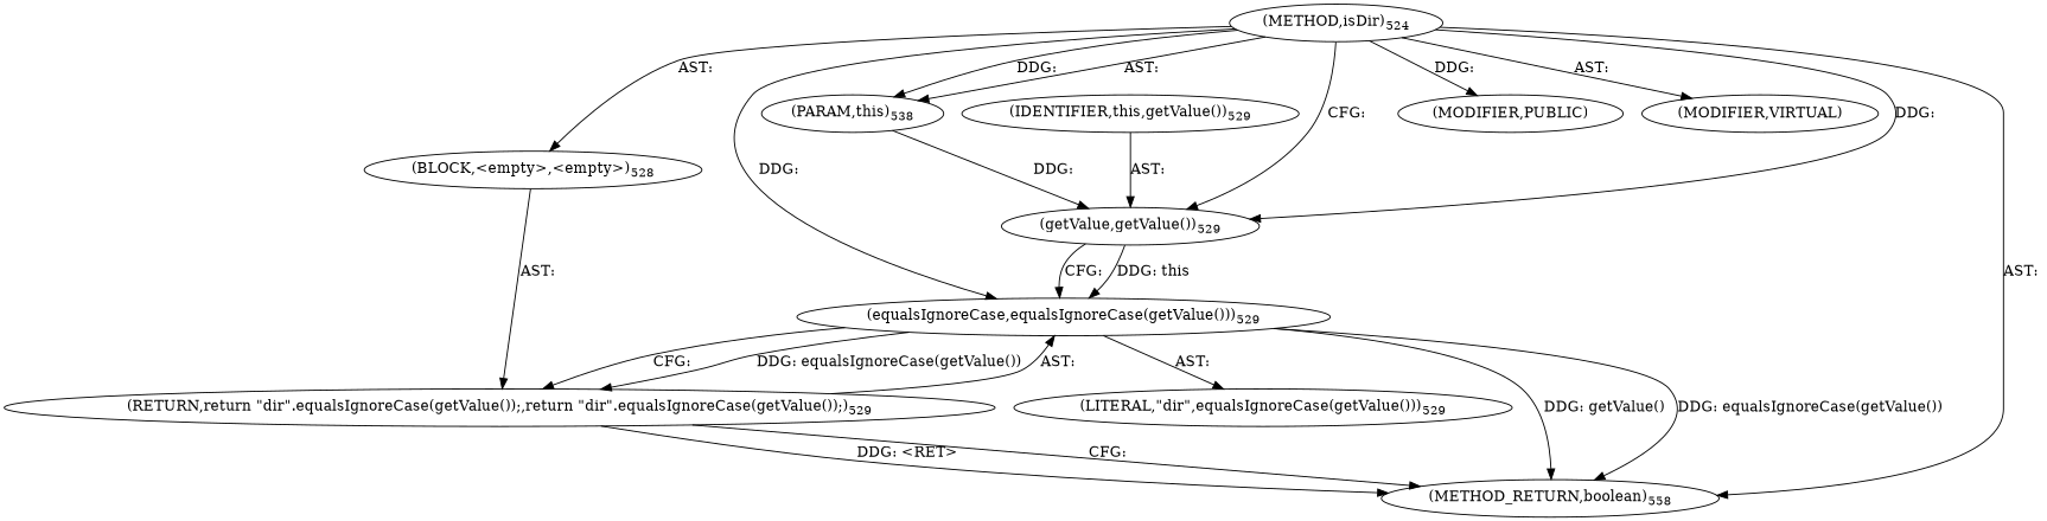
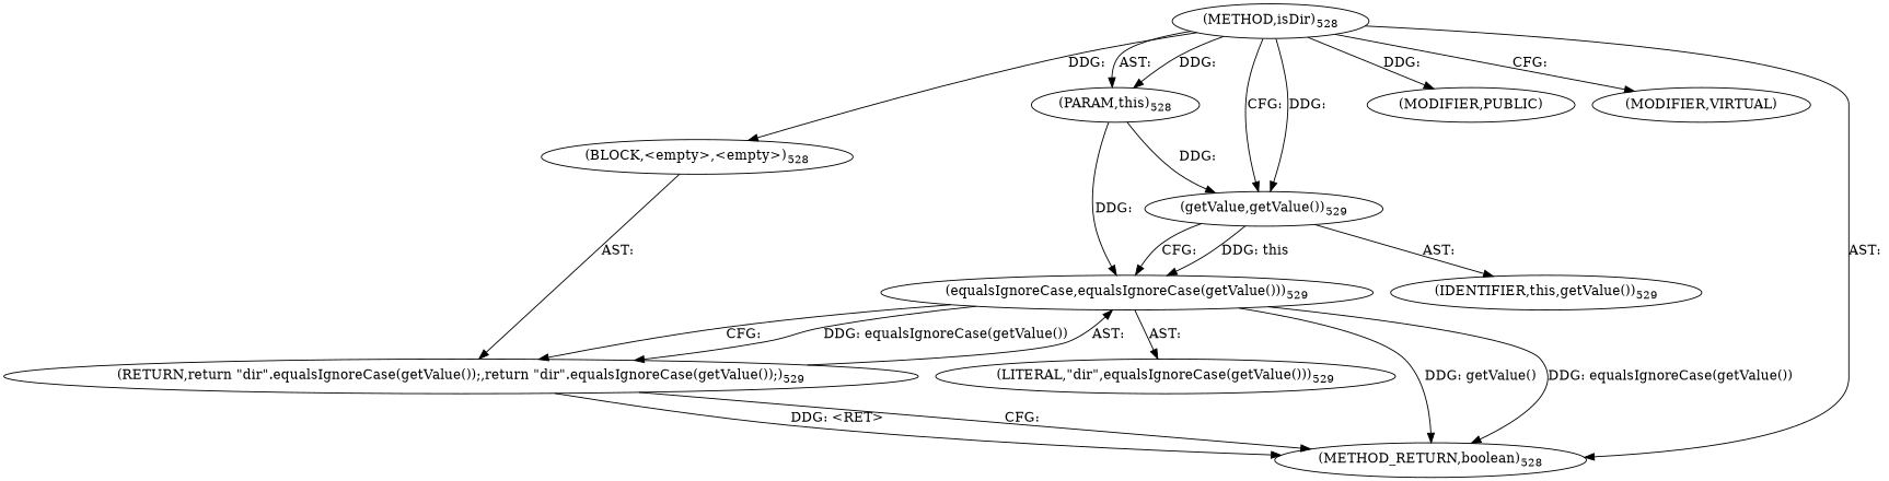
  digraph {
-   n1 [label=<(METHOD,isDir)<SUB>524</SUB>>]
-   n2 [label=<(PARAM,this)<SUB>538</SUB>>]
+   n1 [label=<(METHOD,isDir)<SUB>528</SUB>>]
+   n2 [label=<(PARAM,this)<SUB>528</SUB>>]
    n3 [label=<(BLOCK,&lt;empty&gt;,&lt;empty&gt;)<SUB>528</SUB>>]
    n4 [label=<(equalsIgnoreCase,equalsIgnoreCase(getValue()))<SUB>529</SUB>>]
    n5 [label=<(getValue,getValue())<SUB>529</SUB>>]
    n6 [label=<(MODIFIER,PUBLIC)>]
    n7 [label=<(MODIFIER,VIRTUAL)>]
-   n8 [label=<(METHOD_RETURN,boolean)<SUB>558</SUB>>]
+   n8 [label=<(METHOD_RETURN,boolean)<SUB>528</SUB>>]
    n9 [label=<(RETURN,return &quot;dir&quot;.equalsIgnoreCase(getValue());,return &quot;dir&quot;.equalsIgnoreCase(getValue());)<SUB>529</SUB>>]
    n10 [label=<(LITERAL,&quot;dir&quot;,equalsIgnoreCase(getValue()))<SUB>529</SUB>>]
    n11 [label=<(IDENTIFIER,this,getValue())<SUB>529</SUB>>]
    n1 -> n2 [label="AST: "]
    n1 -> n2 [label="DDG: "]
-   n1 -> n3 [label="AST: "]
-   n1 -> n4 [label="DDG: "]
+   n1 -> n3 [label="DDG: "]
+   n2 -> n4 [label="DDG: "]
    n1 -> n5 [label="CFG: "]
    n1 -> n5 [label="DDG: "]
    n1 -> n6 [label="DDG: "]
-   n1 -> n7 [label="AST: "]
+   n1 -> n7 [label="CFG: "]
    n1 -> n8 [label="AST: "]
    n2 -> n5 [label="DDG: "]
    n3 -> n9 [label="AST: "]
    n4 -> n8 [label="DDG: getValue()"]
    n4 -> n8 [label="DDG: equalsIgnoreCase(getValue())"]
    n4 -> n9 [label="CFG: "]
    n4 -> n9 [label="DDG: equalsIgnoreCase(getValue())"]
    n4 -> n10 [label="AST: "]
    n5 -> n4 [label="CFG: "]
    n5 -> n4 [label="DDG: this"]
-   n11 -> n5 [label="AST: "]
+   n5 -> n11 [label="AST: "]
    n9 -> n4 [label="AST: "]
    n9 -> n8 [label="CFG: "]
    n9 -> n8 [label="DDG: &lt;RET&gt;"]
  }
